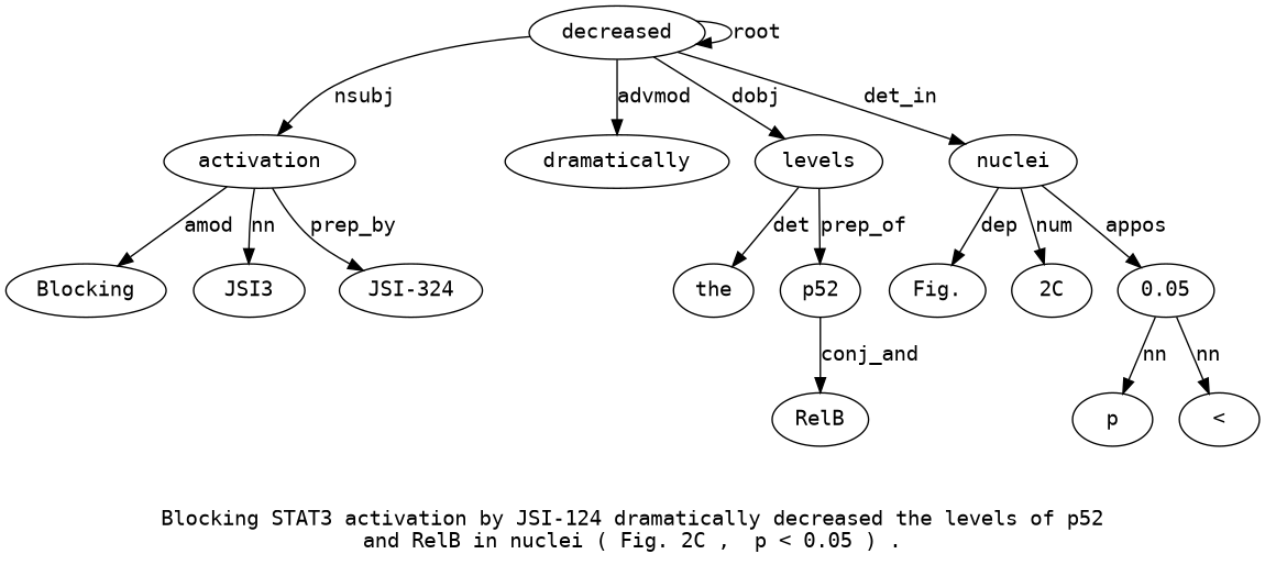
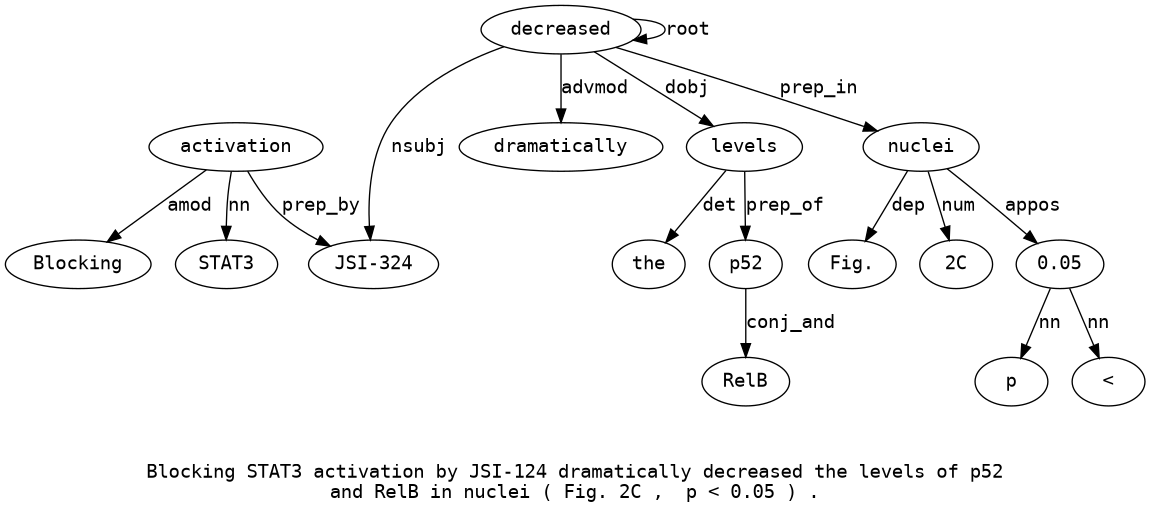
  digraph {
    fontname="DejaVu Sans Mono"
    label="Blocking STAT3 activation by JSI-124 dramatically decreased the levels of p52\nand RelB in nuclei ( Fig. 2C ,  p < 0.05 ) ."
    node [fillcolor=white fontname="DejaVu Sans Mono" style=filled]
    edge [fontname="DejaVu Sans Mono"]
    n1 [label=activation]
    n2 [label=Blocking]
-   n3 [label=JSI3]
+   n3 [label=STAT3]
    n4 [label="JSI-324"]
    n5 [label=decreased]
    n6 [label=dramatically]
    n7 [label=levels]
    n8 [label=nuclei]
    n9 [label=the]
    n10 [label=p52]
    n11 [label="Fig."]
    n12 [label="2C"]
    n13 [label=0.05]
    n14 [label=RelB]
    n15 [label=p]
    n16 [label="<"]
    n1 -> n2 [label=amod]
    n1 -> n3 [label=nn]
    n1 -> n4 [label=prep_by]
-   n5 -> n1 [label=nsubj]
+   n5 -> n4 [label=nsubj]
    n5 -> n5 [label=root]
    n5 -> n6 [label=advmod]
    n5 -> n7 [label=dobj]
-   n5 -> n8 [label=det_in]
+   n5 -> n8 [label=prep_in]
    n7 -> n9 [label=det]
    n7 -> n10 [label=prep_of]
    n8 -> n11 [label=dep]
    n8 -> n12 [label=num]
    n8 -> n13 [label=appos]
    n10 -> n14 [label=conj_and]
    n13 -> n15 [label=nn]
    n13 -> n16 [label=nn]
  }
